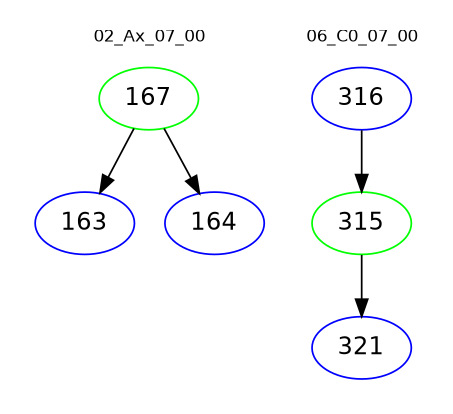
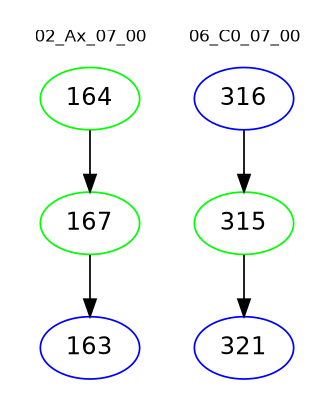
  digraph {
    fontname="DejaVu Sans"
    node [color=green fontname="DejaVu Sans"]
    edge [color=black fontname="DejaVu Sans"]
    n1 [label=167]
    n2 [color=blue label=163]
-   n3 [color=blue label=164]
+   n3 [label=164]
    n4 [color=blue label=316]
    n5 [label=315]
    n6 [color=blue label=321]
    subgraph cluster_1 {
      color=white
      fontsize=10
      label="02_Ax_07_00"
      n1
      n2
      n3
    }
    subgraph cluster_2 {
      color=white
      fontsize=10
      label="06_C0_07_00"
      n4
      n5
      n6
    }
    n1 -> n2
-   n1 -> n3
+   n3 -> n1
    n4 -> n5
    n5 -> n6
  }
